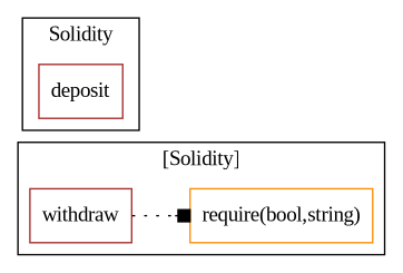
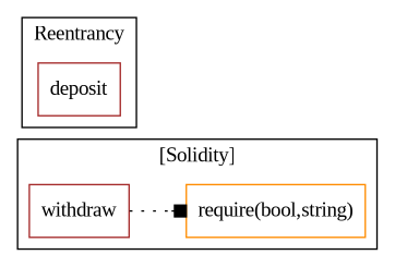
  strict digraph {
    rankdir=LR
    fontname="Liberation Serif"
    node [shape=box color=brown fontname="Liberation Serif"]
    n1 [label=withdraw]
    "require(bool,string)" [color=darkorange]
    n3 [label=deposit]
    subgraph cluster_1 {
      label="[Solidity]"
      n1
      "require(bool,string)"
    }
    subgraph cluster_2 {
-     label=Solidity
+     label=Reentrancy
      n3
    }
    n1 -> "require(bool,string)" [style=dotted arrowhead=box fontname="Liberation Serif"]
  }
